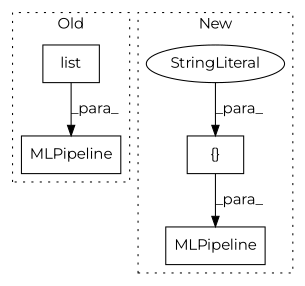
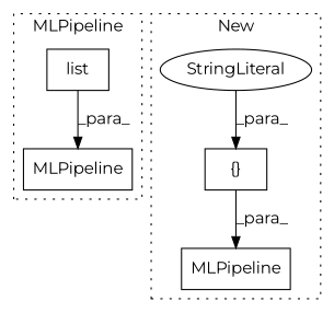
  digraph {
    fontname=Montserrat
    node [a=32 l="11,1" shape=box fontname=Montserrat]
    edge [fontname=Montserrat]
    n1 [label=MLPipeline s="2784,2801"]
    n2 [l=6 label=list s=2795]
    n3 [label=MLPipeline s="3159,3197"]
    n4 [a=4 l="1,1" label="{}" s="3182,3196"]
    n5 [a=45 l=13 label=StringLiteral s=3183 shape=ellipse]
    subgraph cluster_1 {
-     label=Old
+     label=MLPipeline
      style=dotted
      n1
      n2
    }
    subgraph cluster_2 {
      label=New
      style=dotted
      n3
      n4
      n5
    }
    n2 -> n1 [label=_para_]
    n4 -> n3 [label=_para_]
    n5 -> n4 [label=_para_]
  }
